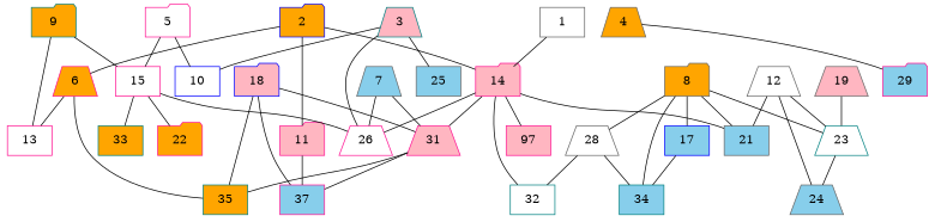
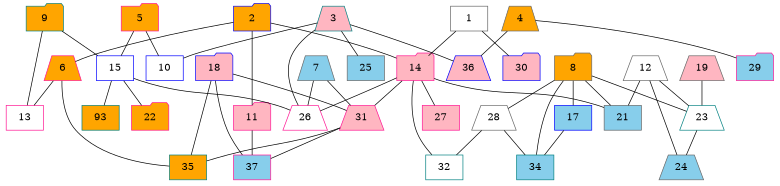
  graph {
    node [color=deeppink fillcolor=white shape=box style=filled]
    edge [weight=1.0]
    14 [fillcolor=lightpink shape=folder]
    1 [color=gray40]
+   30 [color=blue fillcolor=lightpink shape=folder]
    26 [shape=trapezium]
    31 [fillcolor=lightpink shape=trapezium]
    21 [color=gray40 fillcolor=skyblue]
-   27 [fillcolor=lightpink label=97]
+   27 [fillcolor=lightpink]
    32 [color=teal]
    2 [color=blue fillcolor=orange shape=folder]
    6 [fillcolor=orange shape=trapezium]
    11 [fillcolor=lightpink shape=folder]
    13
    35 [color=teal fillcolor=orange]
    37 [fillcolor=skyblue]
    3 [color=teal fillcolor=lightpink shape=trapezium]
    10 [color=blue]
    25 [color=gray40 fillcolor=skyblue]
+   36 [color=blue fillcolor=lightpink shape=trapezium]
    4 [color=gray40 fillcolor=orange shape=trapezium]
    29 [fillcolor=skyblue shape=folder]
-   5 [shape=folder]
-   15
+   5 [fillcolor=orange shape=folder]
+   15 [color=blue]
    22 [fillcolor=orange shape=folder]
-   33 [color=teal fillcolor=orange]
+   33 [color=teal fillcolor=orange label=93]
    7 [color=gray40 fillcolor=skyblue shape=trapezium]
    8 [color=gray40 fillcolor=orange shape=folder]
    17 [color=blue fillcolor=skyblue]
    23 [color=teal shape=trapezium]
    28 [color=gray40 shape=trapezium]
    34 [color=teal fillcolor=skyblue]
    24 [color=gray40 fillcolor=skyblue shape=trapezium]
    9 [color=teal fillcolor=orange shape=folder]
    12 [color=gray40 shape=trapezium]
    18 [color=blue fillcolor=lightpink shape=folder]
    19 [color=gray40 fillcolor=lightpink shape=trapezium]
    14 -- 26
    14 -- 31
    14 -- 21
    14 -- 27
    14 -- 32
    1 -- 14
+   1 -- 30
    31 -- 35
    31 -- 37
    2 -- 14
    2 -- 6
    2 -- 11
    6 -- 13
    6 -- 35
    11 -- 37
    3 -- 26
    3 -- 10
    3 -- 25
+   3 -- 36
+   4 -- 36
    4 -- 29
    5 -- 10
    5 -- 15
    15 -- 26
    15 -- 22
    15 -- 33
    7 -- 26
    7 -- 31
    8 -- 21
    8 -- 17
    8 -- 23
    8 -- 28
    8 -- 34
    17 -- 34
    23 -- 24
    28 -- 32
    28 -- 34
    9 -- 13
    9 -- 15
    12 -- 21
    12 -- 23
    12 -- 24
    18 -- 31
    18 -- 35
    18 -- 37
    19 -- 23
  }
